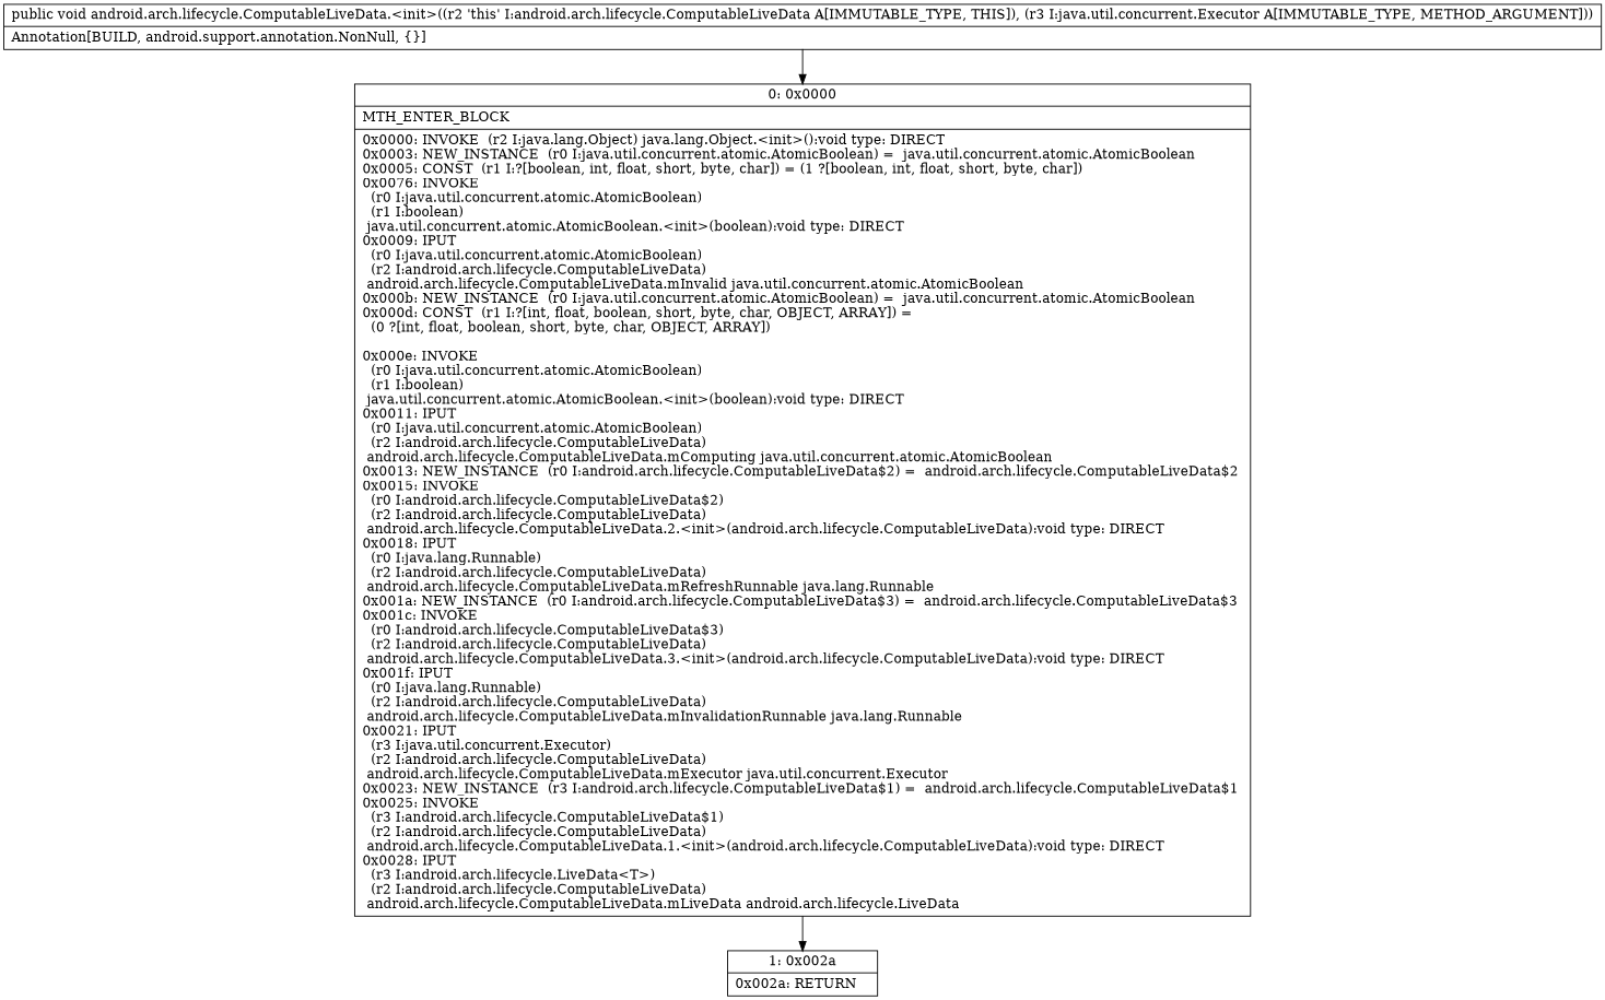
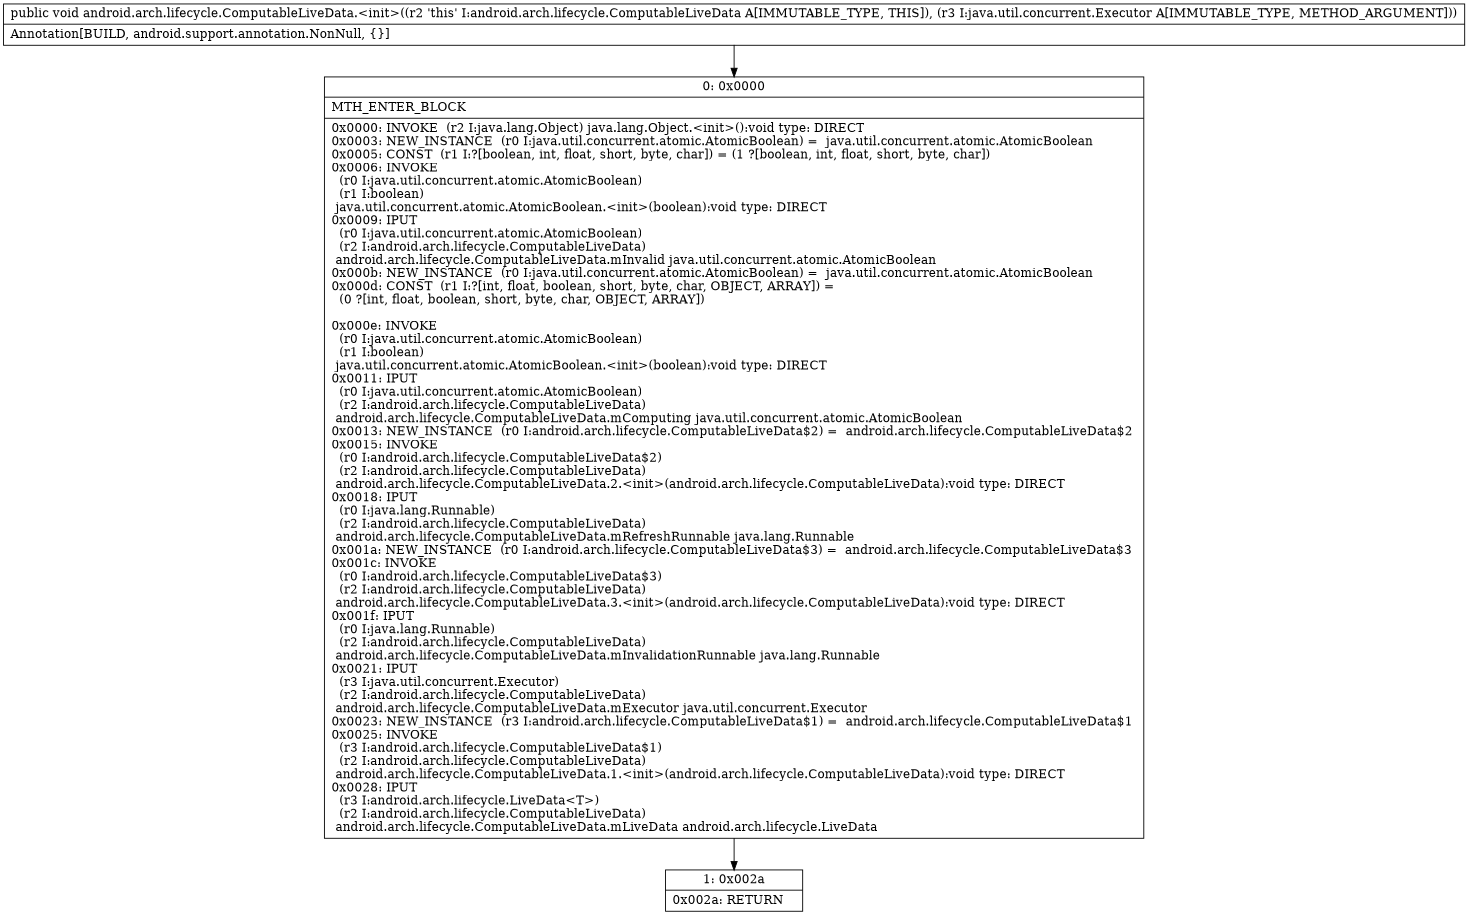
  digraph {
    node [shape=record]
-   n1 [label="{0\:\ 0x0000|MTH_ENTER_BLOCK\l|0x0000: INVOKE  (r2 I:java.lang.Object) java.lang.Object.\<init\>():void type: DIRECT \l0x0003: NEW_INSTANCE  (r0 I:java.util.concurrent.atomic.AtomicBoolean) =  java.util.concurrent.atomic.AtomicBoolean \l0x0005: CONST  (r1 I:?[boolean, int, float, short, byte, char]) = (1 ?[boolean, int, float, short, byte, char]) \l0x0076: INVOKE  \l  (r0 I:java.util.concurrent.atomic.AtomicBoolean)\l  (r1 I:boolean)\l java.util.concurrent.atomic.AtomicBoolean.\<init\>(boolean):void type: DIRECT \l0x0009: IPUT  \l  (r0 I:java.util.concurrent.atomic.AtomicBoolean)\l  (r2 I:android.arch.lifecycle.ComputableLiveData)\l android.arch.lifecycle.ComputableLiveData.mInvalid java.util.concurrent.atomic.AtomicBoolean \l0x000b: NEW_INSTANCE  (r0 I:java.util.concurrent.atomic.AtomicBoolean) =  java.util.concurrent.atomic.AtomicBoolean \l0x000d: CONST  (r1 I:?[int, float, boolean, short, byte, char, OBJECT, ARRAY]) = \l  (0 ?[int, float, boolean, short, byte, char, OBJECT, ARRAY])\l \l0x000e: INVOKE  \l  (r0 I:java.util.concurrent.atomic.AtomicBoolean)\l  (r1 I:boolean)\l java.util.concurrent.atomic.AtomicBoolean.\<init\>(boolean):void type: DIRECT \l0x0011: IPUT  \l  (r0 I:java.util.concurrent.atomic.AtomicBoolean)\l  (r2 I:android.arch.lifecycle.ComputableLiveData)\l android.arch.lifecycle.ComputableLiveData.mComputing java.util.concurrent.atomic.AtomicBoolean \l0x0013: NEW_INSTANCE  (r0 I:android.arch.lifecycle.ComputableLiveData$2) =  android.arch.lifecycle.ComputableLiveData$2 \l0x0015: INVOKE  \l  (r0 I:android.arch.lifecycle.ComputableLiveData$2)\l  (r2 I:android.arch.lifecycle.ComputableLiveData)\l android.arch.lifecycle.ComputableLiveData.2.\<init\>(android.arch.lifecycle.ComputableLiveData):void type: DIRECT \l0x0018: IPUT  \l  (r0 I:java.lang.Runnable)\l  (r2 I:android.arch.lifecycle.ComputableLiveData)\l android.arch.lifecycle.ComputableLiveData.mRefreshRunnable java.lang.Runnable \l0x001a: NEW_INSTANCE  (r0 I:android.arch.lifecycle.ComputableLiveData$3) =  android.arch.lifecycle.ComputableLiveData$3 \l0x001c: INVOKE  \l  (r0 I:android.arch.lifecycle.ComputableLiveData$3)\l  (r2 I:android.arch.lifecycle.ComputableLiveData)\l android.arch.lifecycle.ComputableLiveData.3.\<init\>(android.arch.lifecycle.ComputableLiveData):void type: DIRECT \l0x001f: IPUT  \l  (r0 I:java.lang.Runnable)\l  (r2 I:android.arch.lifecycle.ComputableLiveData)\l android.arch.lifecycle.ComputableLiveData.mInvalidationRunnable java.lang.Runnable \l0x0021: IPUT  \l  (r3 I:java.util.concurrent.Executor)\l  (r2 I:android.arch.lifecycle.ComputableLiveData)\l android.arch.lifecycle.ComputableLiveData.mExecutor java.util.concurrent.Executor \l0x0023: NEW_INSTANCE  (r3 I:android.arch.lifecycle.ComputableLiveData$1) =  android.arch.lifecycle.ComputableLiveData$1 \l0x0025: INVOKE  \l  (r3 I:android.arch.lifecycle.ComputableLiveData$1)\l  (r2 I:android.arch.lifecycle.ComputableLiveData)\l android.arch.lifecycle.ComputableLiveData.1.\<init\>(android.arch.lifecycle.ComputableLiveData):void type: DIRECT \l0x0028: IPUT  \l  (r3 I:android.arch.lifecycle.LiveData\<T\>)\l  (r2 I:android.arch.lifecycle.ComputableLiveData)\l android.arch.lifecycle.ComputableLiveData.mLiveData android.arch.lifecycle.LiveData \l}"]
+   n1 [label="{0\:\ 0x0000|MTH_ENTER_BLOCK\l|0x0000: INVOKE  (r2 I:java.lang.Object) java.lang.Object.\<init\>():void type: DIRECT \l0x0003: NEW_INSTANCE  (r0 I:java.util.concurrent.atomic.AtomicBoolean) =  java.util.concurrent.atomic.AtomicBoolean \l0x0005: CONST  (r1 I:?[boolean, int, float, short, byte, char]) = (1 ?[boolean, int, float, short, byte, char]) \l0x0006: INVOKE  \l  (r0 I:java.util.concurrent.atomic.AtomicBoolean)\l  (r1 I:boolean)\l java.util.concurrent.atomic.AtomicBoolean.\<init\>(boolean):void type: DIRECT \l0x0009: IPUT  \l  (r0 I:java.util.concurrent.atomic.AtomicBoolean)\l  (r2 I:android.arch.lifecycle.ComputableLiveData)\l android.arch.lifecycle.ComputableLiveData.mInvalid java.util.concurrent.atomic.AtomicBoolean \l0x000b: NEW_INSTANCE  (r0 I:java.util.concurrent.atomic.AtomicBoolean) =  java.util.concurrent.atomic.AtomicBoolean \l0x000d: CONST  (r1 I:?[int, float, boolean, short, byte, char, OBJECT, ARRAY]) = \l  (0 ?[int, float, boolean, short, byte, char, OBJECT, ARRAY])\l \l0x000e: INVOKE  \l  (r0 I:java.util.concurrent.atomic.AtomicBoolean)\l  (r1 I:boolean)\l java.util.concurrent.atomic.AtomicBoolean.\<init\>(boolean):void type: DIRECT \l0x0011: IPUT  \l  (r0 I:java.util.concurrent.atomic.AtomicBoolean)\l  (r2 I:android.arch.lifecycle.ComputableLiveData)\l android.arch.lifecycle.ComputableLiveData.mComputing java.util.concurrent.atomic.AtomicBoolean \l0x0013: NEW_INSTANCE  (r0 I:android.arch.lifecycle.ComputableLiveData$2) =  android.arch.lifecycle.ComputableLiveData$2 \l0x0015: INVOKE  \l  (r0 I:android.arch.lifecycle.ComputableLiveData$2)\l  (r2 I:android.arch.lifecycle.ComputableLiveData)\l android.arch.lifecycle.ComputableLiveData.2.\<init\>(android.arch.lifecycle.ComputableLiveData):void type: DIRECT \l0x0018: IPUT  \l  (r0 I:java.lang.Runnable)\l  (r2 I:android.arch.lifecycle.ComputableLiveData)\l android.arch.lifecycle.ComputableLiveData.mRefreshRunnable java.lang.Runnable \l0x001a: NEW_INSTANCE  (r0 I:android.arch.lifecycle.ComputableLiveData$3) =  android.arch.lifecycle.ComputableLiveData$3 \l0x001c: INVOKE  \l  (r0 I:android.arch.lifecycle.ComputableLiveData$3)\l  (r2 I:android.arch.lifecycle.ComputableLiveData)\l android.arch.lifecycle.ComputableLiveData.3.\<init\>(android.arch.lifecycle.ComputableLiveData):void type: DIRECT \l0x001f: IPUT  \l  (r0 I:java.lang.Runnable)\l  (r2 I:android.arch.lifecycle.ComputableLiveData)\l android.arch.lifecycle.ComputableLiveData.mInvalidationRunnable java.lang.Runnable \l0x0021: IPUT  \l  (r3 I:java.util.concurrent.Executor)\l  (r2 I:android.arch.lifecycle.ComputableLiveData)\l android.arch.lifecycle.ComputableLiveData.mExecutor java.util.concurrent.Executor \l0x0023: NEW_INSTANCE  (r3 I:android.arch.lifecycle.ComputableLiveData$1) =  android.arch.lifecycle.ComputableLiveData$1 \l0x0025: INVOKE  \l  (r3 I:android.arch.lifecycle.ComputableLiveData$1)\l  (r2 I:android.arch.lifecycle.ComputableLiveData)\l android.arch.lifecycle.ComputableLiveData.1.\<init\>(android.arch.lifecycle.ComputableLiveData):void type: DIRECT \l0x0028: IPUT  \l  (r3 I:android.arch.lifecycle.LiveData\<T\>)\l  (r2 I:android.arch.lifecycle.ComputableLiveData)\l android.arch.lifecycle.ComputableLiveData.mLiveData android.arch.lifecycle.LiveData \l}"]
    n2 [label="{1\:\ 0x002a|0x002a: RETURN   \l}"]
    n3 [label="{public void android.arch.lifecycle.ComputableLiveData.\<init\>((r2 'this' I:android.arch.lifecycle.ComputableLiveData A[IMMUTABLE_TYPE, THIS]), (r3 I:java.util.concurrent.Executor A[IMMUTABLE_TYPE, METHOD_ARGUMENT]))  | Annotation[BUILD, android.support.annotation.NonNull, \{\}]\l}"]
    n1 -> n2
    n3 -> n1
  }
